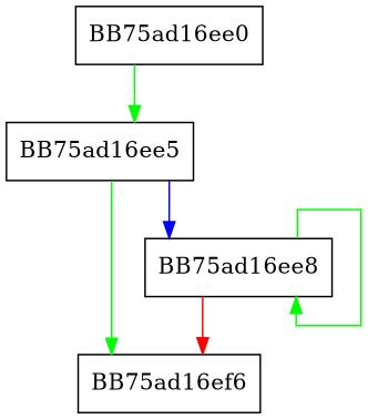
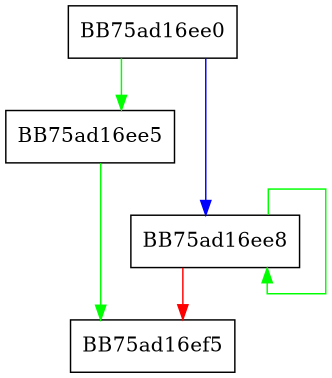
  digraph {
    splines=ortho
    node [shape=box]
    edge [color=green]
    BB75ad16ee0
    BB75ad16ee5
-   BB75ad16ef6
+   BB75ad16ef6 [label=BB75ad16ef5]
    BB75ad16ee8
    BB75ad16ee0 -> BB75ad16ee5
    BB75ad16ee5 -> BB75ad16ef6
-   BB75ad16ee5 -> BB75ad16ee8 [color=blue]
+   BB75ad16ee0 -> BB75ad16ee8 [color=blue]
    BB75ad16ee8 -> BB75ad16ef6 [color=red]
    BB75ad16ee8 -> BB75ad16ee8
  }
